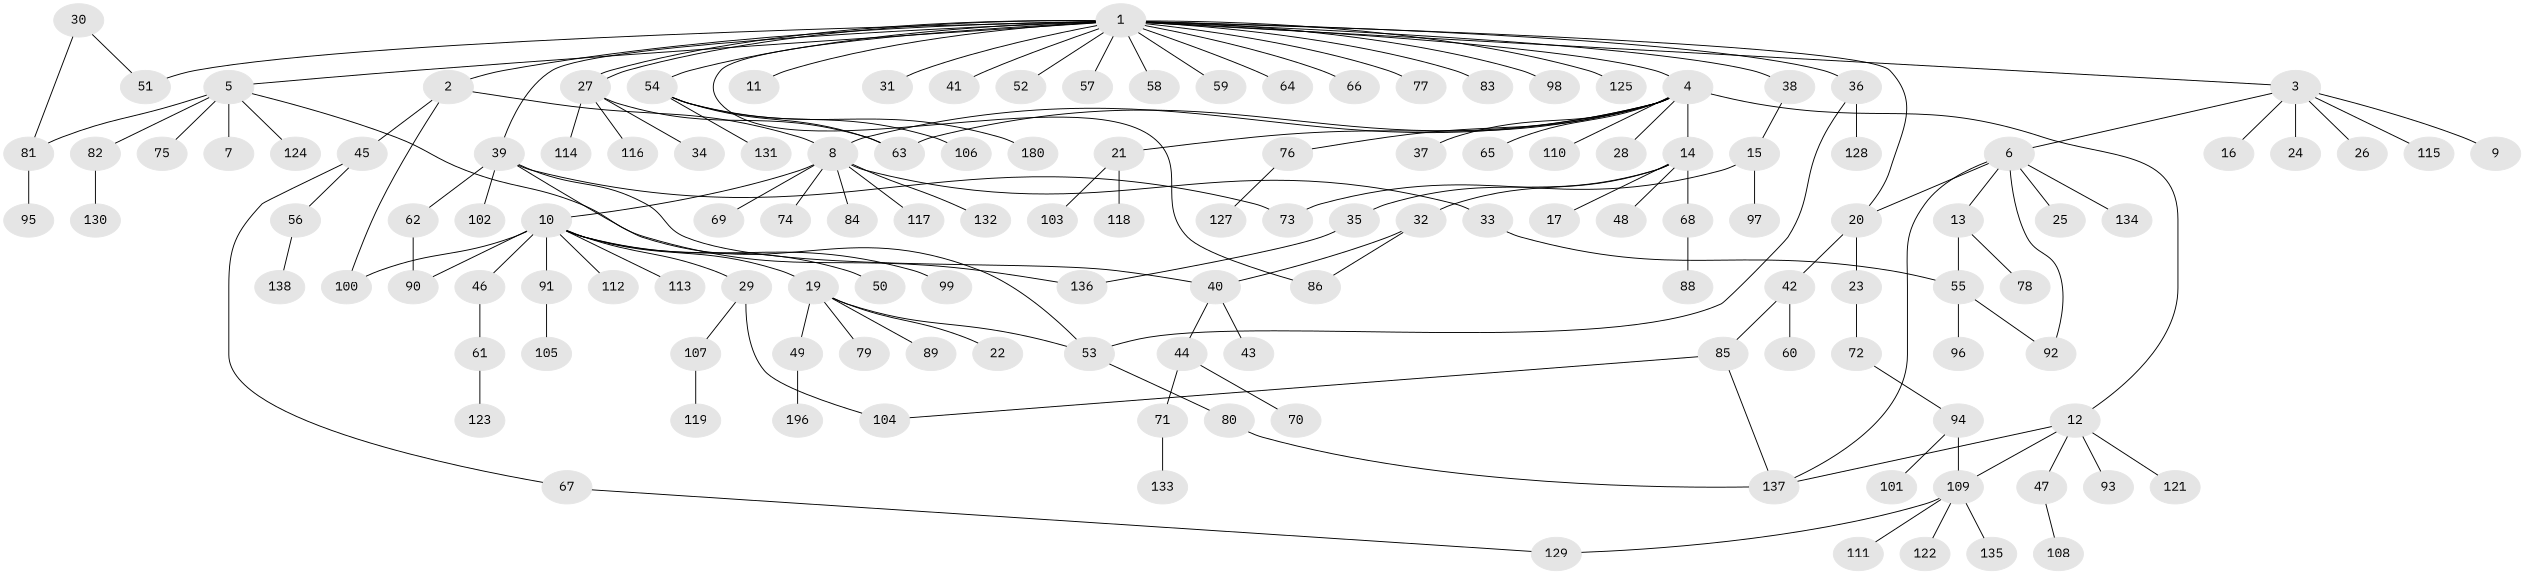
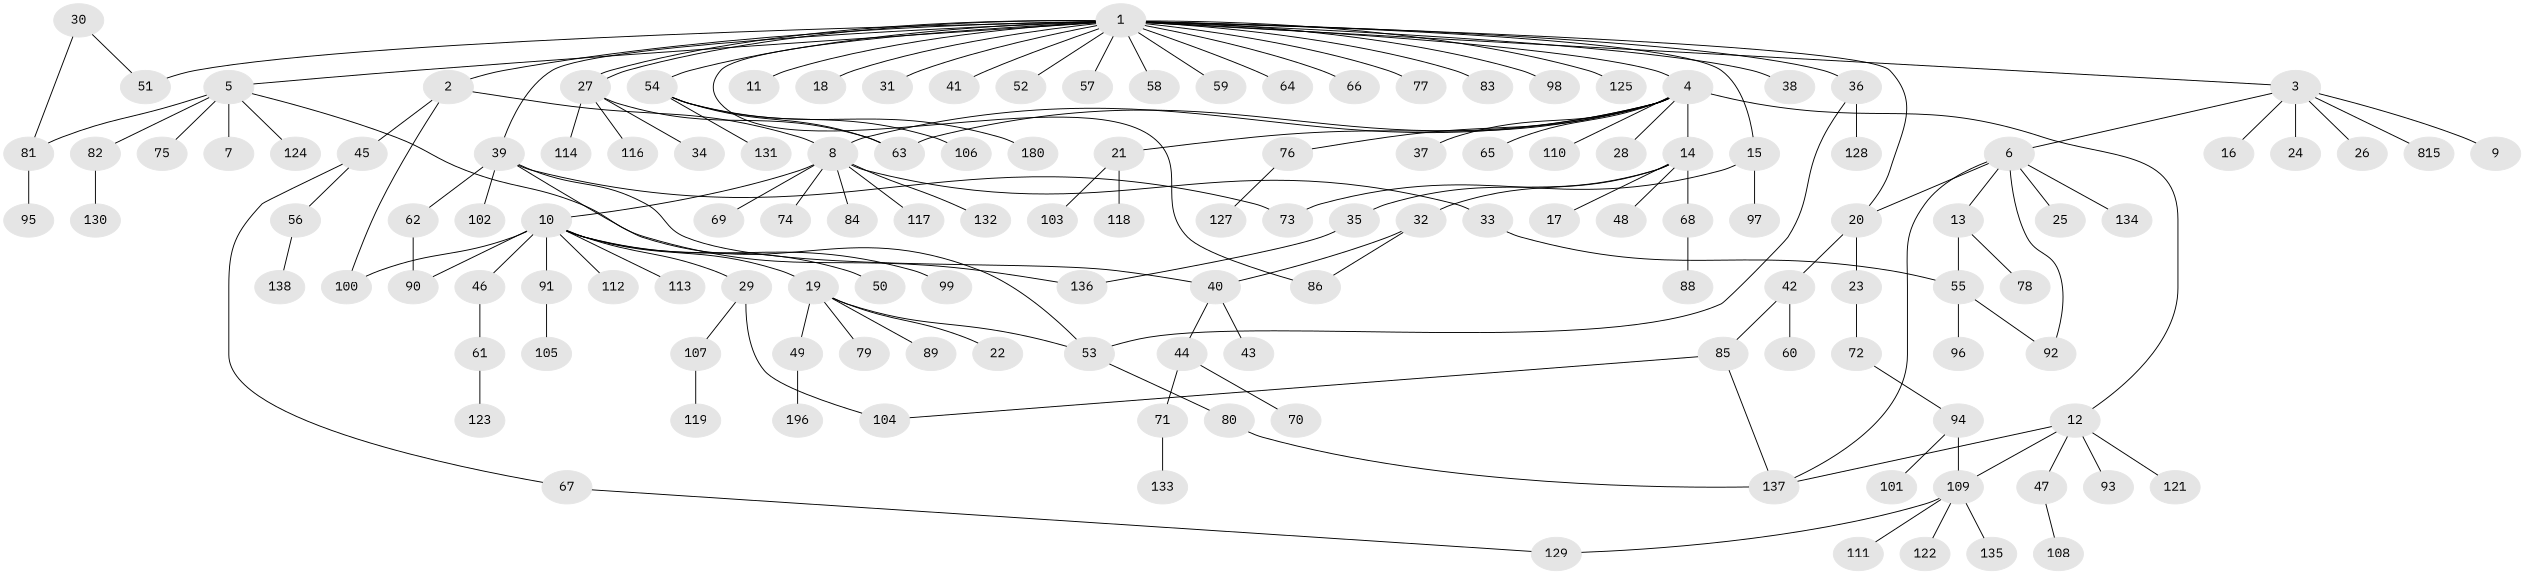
  graph {
    fontname="IBM Plex Mono"
    node [color=gray90 fontname="IBM Plex Mono" style=filled]
    edge [fontname="IBM Plex Mono"]
    1
    2
    3
    4
    5
    11
    15
+   18
    20
    27
    31
    36
    38
    39
    41
    52
    54
    57
    58
    59
    64
    66
    77
    83
    86
    98
    125
    51
    8
    45
    100
    6
    9
    16
    24
    26
-   115
+   115 [label=815]
    12
    14
    21
    28
    37
    63
    65
    76
    110
    7
    75
    81
    82
    124
    136
    73
    97
    23
    42
    34
    114
    116
    30
    53
    128
    40
    62
    102
    106
    n67 [label=180]
    131
    10
    33
    69
    74
    84
    117
    132
    56
    67
    13
    25
    92
    134
    137
    19
    29
    46
    50
    90
    91
    99
    112
    113
    47
    93
    109
    121
    17
    32
    35
    48
    68
    103
    118
    127
    95
    130
    55
    78
    22
    49
    79
    89
    104
    107
    61
    96
    105
    108
    129
    111
    122
    135
    88
    n123 [label=196]
    80
    72
    60
    85
    94
    119
    43
    44
    70
    71
    133
    138
    123
    101
    1 -- 2
    1 -- 3
    1 -- 4
    1 -- 5
    1 -- 11
-   38 -- 15
+   1 -- 15
+   1 -- 18
    1 -- 20
    1 -- 27
    1 -- 27
    1 -- 31
    1 -- 36
    1 -- 38
    1 -- 39
    1 -- 41
    1 -- 52
    1 -- 54
    1 -- 57
    1 -- 58
    1 -- 59
    1 -- 64
    1 -- 66
    1 -- 77
    1 -- 83
    1 -- 86
    1 -- 98
    1 -- 125
    1 -- 51
    2 -- 8
    2 -- 45
    2 -- 100
    3 -- 6
    3 -- 9
    3 -- 16
    3 -- 24
    3 -- 26
    3 -- 115
    4 -- 8
    4 -- 12
    4 -- 14
    4 -- 21
    4 -- 28
    4 -- 37
    4 -- 63
    4 -- 65
    4 -- 76
    4 -- 110
    5 -- 7
    5 -- 75
    5 -- 81
    5 -- 82
    5 -- 124
    5 -- 136
    15 -- 73
    15 -- 97
    20 -- 23
    20 -- 42
    27 -- 63
    27 -- 34
    27 -- 114
    27 -- 116
    36 -- 53
    36 -- 128
    39 -- 73
    39 -- 53
    39 -- 40
    39 -- 62
    39 -- 102
    54 -- 63
    54 -- 106
    54 -- n67
    54 -- 131
    8 -- 10
    8 -- 33
    8 -- 69
    8 -- 74
    8 -- 84
    8 -- 117
    8 -- 132
    45 -- 56
    45 -- 67
    6 -- 20
    6 -- 13
    6 -- 25
    6 -- 92
    6 -- 134
    6 -- 137
    12 -- 137
    12 -- 47
    12 -- 93
    12 -- 109
    12 -- 121
    14 -- 17
    14 -- 32
    14 -- 35
    14 -- 48
    14 -- 68
    21 -- 103
    21 -- 118
    76 -- 127
    81 -- 95
    82 -- 130
    23 -- 72
    42 -- 60
    42 -- 85
    30 -- 51
    30 -- 81
    53 -- 80
    40 -- 43
    40 -- 44
    62 -- 90
    10 -- 100
    10 -- 19
    10 -- 29
    10 -- 46
    10 -- 50
    10 -- 90
    10 -- 91
    10 -- 99
    10 -- 112
    10 -- 113
    33 -- 55
    56 -- 138
    67 -- 129
    13 -- 55
    13 -- 78
    19 -- 53
    19 -- 22
    19 -- 49
    19 -- 79
    19 -- 89
    29 -- 104
    29 -- 107
    46 -- 61
    91 -- 105
    47 -- 108
    109 -- 129
    109 -- 111
    109 -- 122
    109 -- 135
    32 -- 86
    32 -- 40
    35 -- 136
    68 -- 88
    55 -- 92
    55 -- 96
    49 -- n123
    107 -- 119
    61 -- 123
    80 -- 137
    72 -- 94
    85 -- 137
    85 -- 104
    94 -- 109
    94 -- 101
    44 -- 70
    44 -- 71
    71 -- 133
  }
